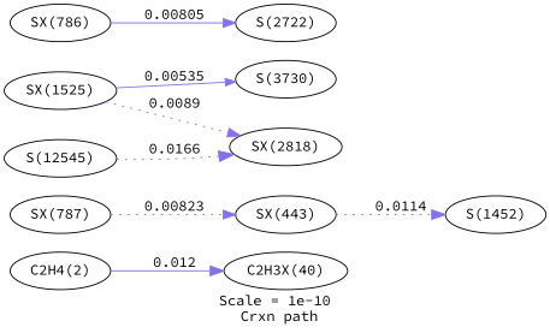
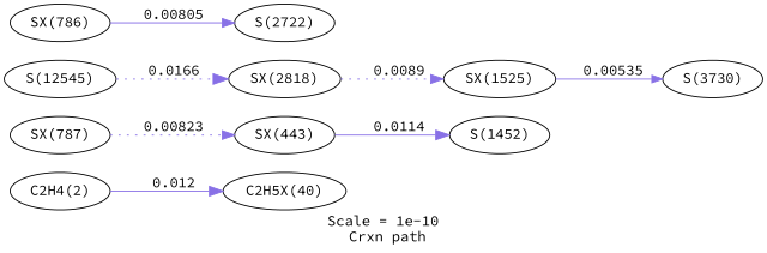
  digraph {
    fontname="Source Code Pro"
    label="Scale = 1e-10\l Crxn path"
    rankdir=LR
    node [fontname="Source Code Pro"]
    edge [color="0.7, 0.508, 0.9" fontname="Source Code Pro" style=solid]
    n1 [label="C2H4(2)"]
-   n2 [label="C2H3X(40)"]
+   n2 [label="C2H5X(40)"]
    n3 [label="SX(443)"]
    n4 [label="S(1452)"]
    n5 [label="SX(1525)"]
    n6 [label="S(3730)"]
    n7 [label="SX(2818)"]
    n8 [label="SX(787)"]
    n9 [label="SX(786)"]
    n10 [label="S(2722)"]
    n11 [label="S(12545)"]
    n1 -> n2 [arrowsize=1.33 color="0.7, 0.512, 0.9" label=" 0.012"]
-   n3 -> n4 [arrowsize=1.31 color="0.7, 0.511, 0.9" label=" 0.0114" style=dotted]
+   n3 -> n4 [arrowsize=1.31 color="0.7, 0.511, 0.9" label=" 0.0114"]
    n5 -> n6 [arrowsize=1.03 color="0.7, 0.505, 0.9" label=" 0.00535"]
-   n5 -> n7 [arrowsize=1.22 color="0.7, 0.509, 0.9" label=" 0.0089" style=dotted]
+   n7 -> n5 [arrowsize=1.22 color="0.7, 0.509, 0.9" label=" 0.0089" style=dotted]
    n8 -> n3 [arrowsize=1.19 label=" 0.00823" style=dotted]
    n9 -> n10 [arrowsize=1.18 label=" 0.00805"]
    n11 -> n7 [arrowsize=1.45 color="0.7, 0.517, 0.9" label=" 0.0166" style=dotted]
  }
